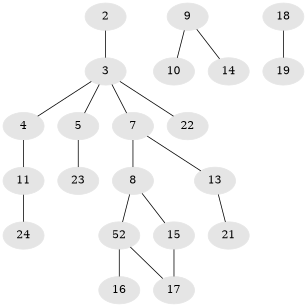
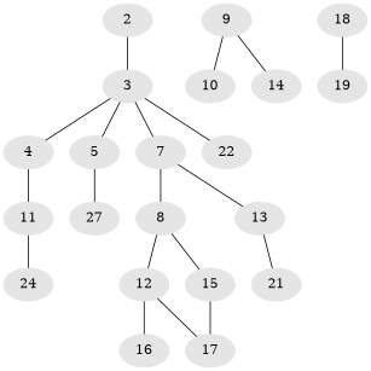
  graph {
    node [color=gray90 style=filled]
    edge [weight=1.0]
    2
    3
    9
    10
    14
    4
    5
    7
    22
    11
-   23
+   23 [label=27]
    8
    13
    24
-   12 [label=52]
+   12
    15
    21
    16
    17
    18
    19
    2 -- 3 [weight=2.0]
    3 -- 4
    3 -- 5
    3 -- 7
    3 -- 22
    9 -- 10
    9 -- 14
    4 -- 11
    5 -- 23
    7 -- 8
    7 -- 13
    11 -- 24
    8 -- 12 [weight=2.0]
    8 -- 15
    13 -- 21
    12 -- 16
    12 -- 17
    15 -- 17 [weight=2.0]
    18 -- 19
  }
